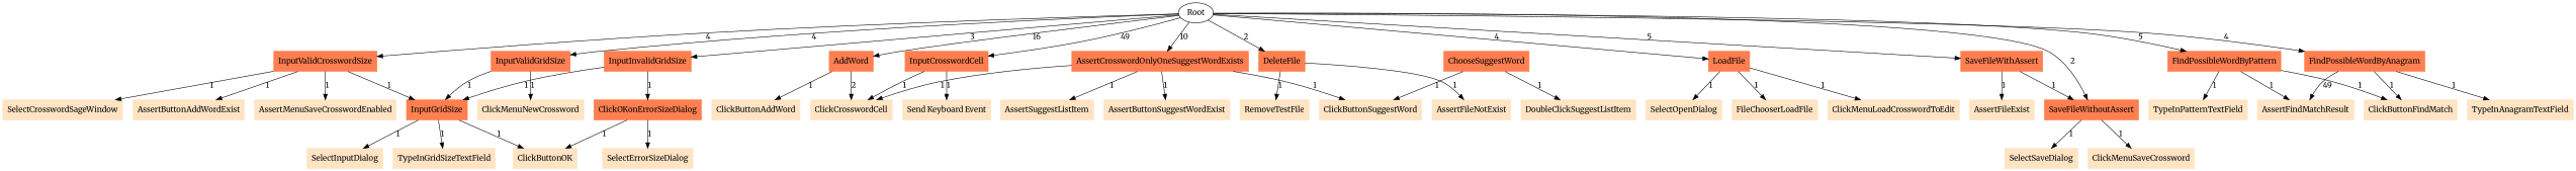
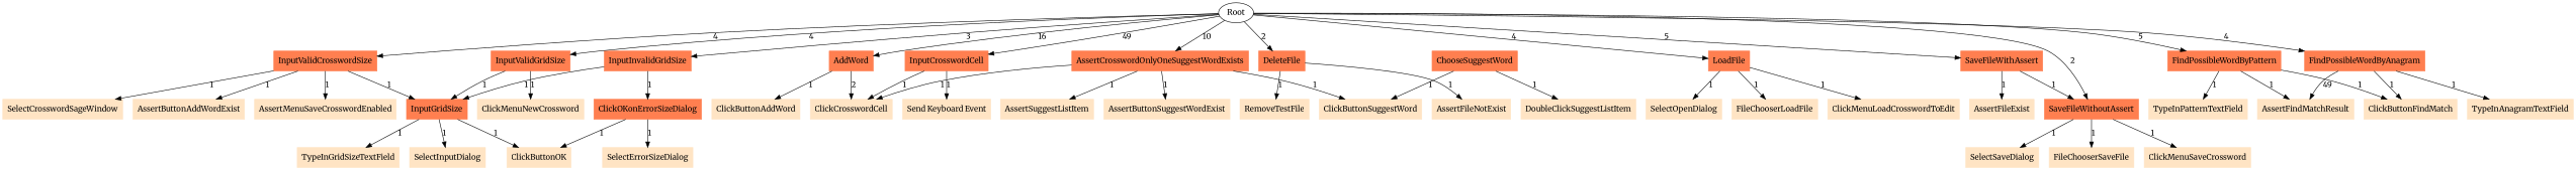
  digraph {
    fontname=Merriweather
    node [color=bisque fontname=Merriweather shape=box style=filled]
    edge [fontname=Merriweather]
    InputValidCrosswordSize [color=coral]
    InputGridSize [color=coral]
    SelectCrosswordSageWindow
    AssertButtonAddWordExist
    AssertMenuSaveCrosswordEnabled
    Root [color="" shape="" style=""]
    InputInvalidGridSize [color=coral]
    InputValidGridSize [color=coral]
    AddWord [color=coral]
    InputCrosswordCell [color=coral]
    AssertCrosswordOnlyOneSuggestWordExists [color=coral]
    SaveFileWithAssert [color=coral]
    DeleteFile [color=coral]
    LoadFile [color=coral]
    FindPossibleWordByPattern [color=coral]
    FindPossibleWordByAnagram [color=coral]
    SaveFileWithoutAssert [color=coral]
    ClickOKonErrorSizeDialog [color=coral]
    ClickMenuNewCrossword
    ClickCrosswordCell
    ClickButtonAddWord
    "Send Keyboard Event"
    ChooseSuggestWord [color=coral]
    ClickButtonSuggestWord
    DoubleClickSuggestListItem
    AssertButtonSuggestWordExist
    AssertSuggestListItem
    AssertFileExist
    RemoveTestFile
    AssertFileNotExist
    ClickMenuLoadCrosswordToEdit
    SelectOpenDialog
    FileChooserLoadFile
    TypeInPatternTextField
    ClickButtonFindMatch
    AssertFindMatchResult
    TypeInAnagramTextField
    ClickMenuSaveCrossword
    SelectSaveDialog
+   FileChooserSaveFile
    ClickButtonOK
    SelectInputDialog
    TypeInGridSizeTextField
    SelectErrorSizeDialog
    InputValidCrosswordSize -> InputGridSize [label=1]
    InputValidCrosswordSize -> SelectCrosswordSageWindow [label=1]
    InputValidCrosswordSize -> AssertButtonAddWordExist [label=1]
    InputValidCrosswordSize -> AssertMenuSaveCrosswordEnabled [label=1]
    InputGridSize -> ClickButtonOK [label=1]
    InputGridSize -> SelectInputDialog [label=1]
    InputGridSize -> TypeInGridSizeTextField [label=1]
    Root -> InputValidCrosswordSize [label=4]
    Root -> InputInvalidGridSize [label=3]
    Root -> InputValidGridSize [label=4]
    Root -> AddWord [label=16]
    Root -> InputCrosswordCell [label=49]
    Root -> AssertCrosswordOnlyOneSuggestWordExists [label=10]
    Root -> SaveFileWithAssert [label=5]
    Root -> DeleteFile [label=2]
    Root -> LoadFile [label=4]
    Root -> FindPossibleWordByPattern [label=5]
    Root -> FindPossibleWordByAnagram [label=4]
    Root -> SaveFileWithoutAssert [label=2]
    InputInvalidGridSize -> InputGridSize [label=1]
    InputInvalidGridSize -> ClickOKonErrorSizeDialog [label=1]
    InputValidGridSize -> InputGridSize [label=1]
    InputValidGridSize -> ClickMenuNewCrossword [label=1]
    AddWord -> ClickCrosswordCell [label=2]
    AddWord -> ClickButtonAddWord [label=1]
    InputCrosswordCell -> ClickCrosswordCell [label=1]
    InputCrosswordCell -> "Send Keyboard Event" [label=1]
    AssertCrosswordOnlyOneSuggestWordExists -> ClickCrosswordCell [label=1]
    AssertCrosswordOnlyOneSuggestWordExists -> ClickButtonSuggestWord [label=1]
    AssertCrosswordOnlyOneSuggestWordExists -> AssertButtonSuggestWordExist [label=1]
    AssertCrosswordOnlyOneSuggestWordExists -> AssertSuggestListItem [label=1]
    SaveFileWithAssert -> SaveFileWithoutAssert [label=1]
    SaveFileWithAssert -> AssertFileExist [label=1]
    DeleteFile -> RemoveTestFile [label=1]
    DeleteFile -> AssertFileNotExist [label=1]
    LoadFile -> ClickMenuLoadCrosswordToEdit [label=1]
    LoadFile -> SelectOpenDialog [label=1]
    LoadFile -> FileChooserLoadFile [label=1]
    FindPossibleWordByPattern -> TypeInPatternTextField [label=1]
    FindPossibleWordByPattern -> ClickButtonFindMatch [label=1]
    FindPossibleWordByPattern -> AssertFindMatchResult [label=1]
    FindPossibleWordByAnagram -> ClickButtonFindMatch [label=1]
    FindPossibleWordByAnagram -> AssertFindMatchResult [label=49]
    FindPossibleWordByAnagram -> TypeInAnagramTextField [label=1]
    SaveFileWithoutAssert -> ClickMenuSaveCrossword [label=1]
    SaveFileWithoutAssert -> SelectSaveDialog [label=1]
+   SaveFileWithoutAssert -> FileChooserSaveFile [label=1]
    ClickOKonErrorSizeDialog -> ClickButtonOK [label=1]
    ClickOKonErrorSizeDialog -> SelectErrorSizeDialog [label=1]
    ChooseSuggestWord -> ClickButtonSuggestWord [label=1]
    ChooseSuggestWord -> DoubleClickSuggestListItem [label=1]
  }
